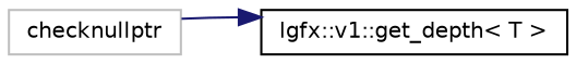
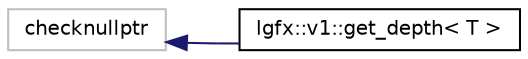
  digraph {
    rankdir=LR
    node [fillcolor=white fontname=Helvetica fontsize=10 shape=record style=filled]
    n1 [color=grey75 height=0.2 label=checknullptr width=0.4]
    n2 [color=black height=0.2 label="lgfx::v1::get_depth\< T \>" width=0.4]
-   n2 -> n1 [color=midnightblue dir=back fontname=Helvetica fontsize=10 labelfontname=Helvetica labelfontsize=10 style=solid]
+   n1 -> n2 [color=midnightblue dir=back fontname=Helvetica fontsize=10 labelfontname=Helvetica labelfontsize=10 style=solid]
  }
